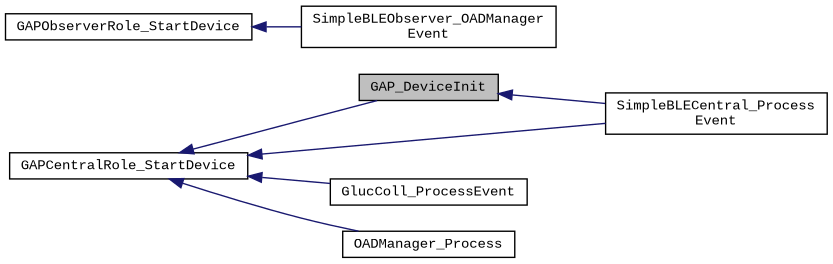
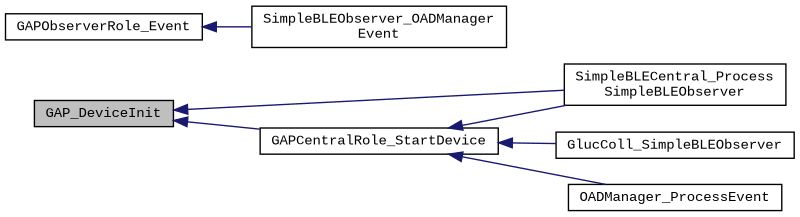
  digraph {
    fontname="Liberation Mono"
    rankdir=LR
    node [color=black fillcolor=white fontname="Liberation Mono" fontsize=10 shape=record style=filled]
    edge [color=midnightblue dir=back fontname="Liberation Mono" fontsize=10 labelfontname=Helvetica labelfontsize=10 style=solid]
    n1 [fillcolor=grey75 fontcolor=black height=0.2 label=GAP_DeviceInit width=0.4]
    n2 [height=0.2 label=GAPCentralRole_StartDevice width=0.4]
-   n3 [height=0.2 label="SimpleBLECentral_Process\lEvent" width=0.4]
-   n4 [height=0.2 label=GlucColl_ProcessEvent width=0.4]
-   n5 [height=0.2 label=OADManager_Process width=0.4]
-   n6 [height=0.2 label=GAPObserverRole_StartDevice width=0.4]
+   n3 [height=0.2 label="SimpleBLECentral_Process\lSimpleBLEObserver" width=0.4]
+   n4 [height=0.2 label=GlucColl_SimpleBLEObserver width=0.4]
+   n5 [height=0.2 label=OADManager_ProcessEvent width=0.4]
+   n6 [height=0.2 label=GAPObserverRole_Event width=0.4]
    n7 [height=0.2 label="SimpleBLEObserver_OADManager\lEvent" width=0.4]
-   n2 -> n1
+   n1 -> n2
    n1 -> n3
    n2 -> n3
    n2 -> n4
    n2 -> n5
    n6 -> n7
  }
